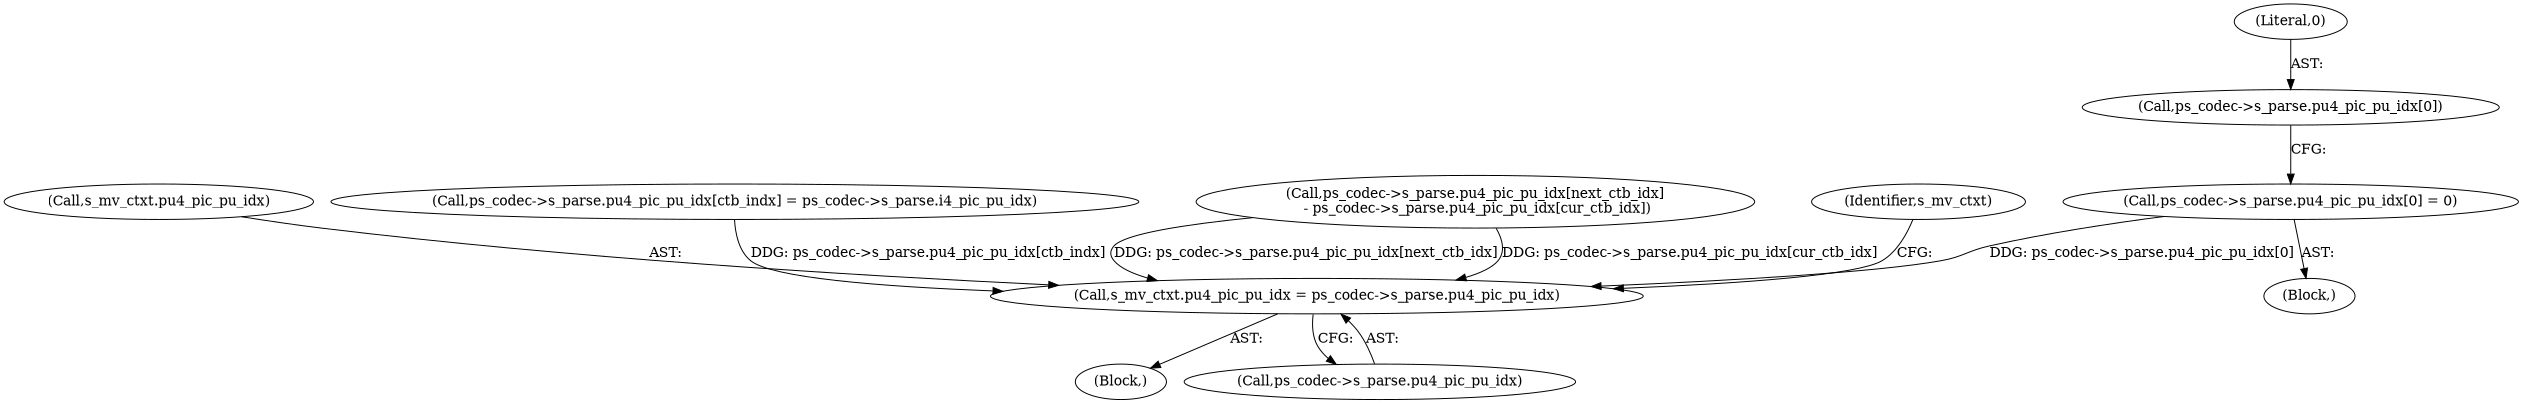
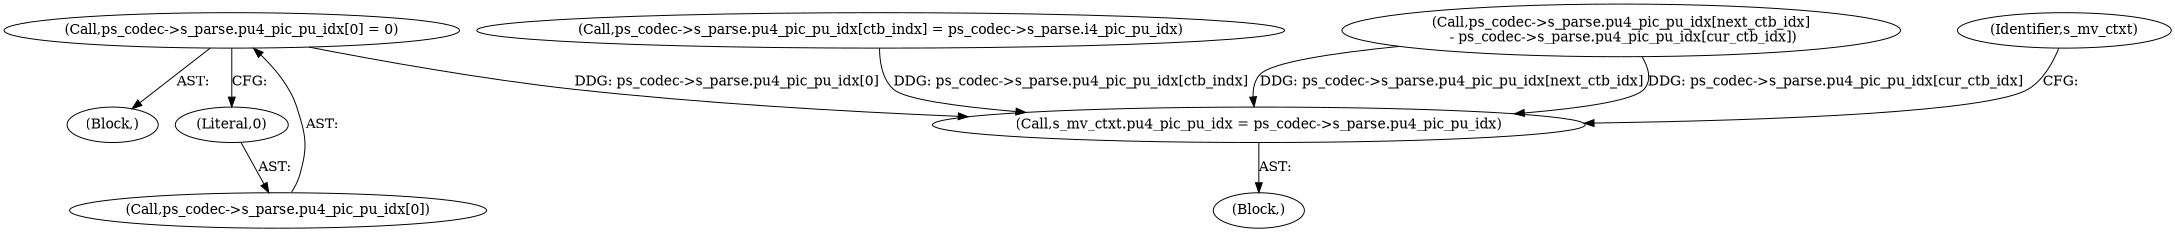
  digraph {
    n1 [label="(Call,ps_codec->s_parse.pu4_pic_pu_idx[0] = 0)"]
    n2 [label="(Call,s_mv_ctxt.pu4_pic_pu_idx = ps_codec->s_parse.pu4_pic_pu_idx)"]
    n3 [label="(Block,)"]
    n4 [label="(Literal,0)"]
    n5 [label="(Block,)"]
-   n6 [label="(Call,ps_codec->s_parse.pu4_pic_pu_idx)"]
    n7 [label="(Call,ps_codec->s_parse.pu4_pic_pu_idx[0])"]
-   n8 [label="(Call,s_mv_ctxt.pu4_pic_pu_idx)"]
    n9 [label="(Call,ps_codec->s_parse.pu4_pic_pu_idx[ctb_indx] = ps_codec->s_parse.i4_pic_pu_idx)"]
    n10 [label="(Call,ps_codec->s_parse.pu4_pic_pu_idx[next_ctb_idx]\n - ps_codec->s_parse.pu4_pic_pu_idx[cur_ctb_idx])"]
    n11 [label="(Identifier,s_mv_ctxt)"]
    n1 -> n2 [label="DDG: ps_codec->s_parse.pu4_pic_pu_idx[0]"]
    n1 -> n3 [label="AST: "]
+   n1 -> n4 [label="CFG: "]
    n2 -> n5 [label="AST: "]
-   n2 -> n6 [label="CFG: "]
    n4 -> n7 [label="AST: "]
-   n6 -> n2 [label="AST: "]
-   n7 -> n1 [label="CFG: "]
-   n8 -> n2 [label="AST: "]
+   n7 -> n1 [label="AST: "]
    n9 -> n2 [label="DDG: ps_codec->s_parse.pu4_pic_pu_idx[ctb_indx]"]
    n10 -> n2 [label="DDG: ps_codec->s_parse.pu4_pic_pu_idx[next_ctb_idx]"]
    n10 -> n2 [label="DDG: ps_codec->s_parse.pu4_pic_pu_idx[cur_ctb_idx]"]
    n11 -> n2 [label="CFG: "]
  }
